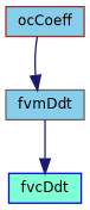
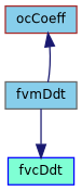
  digraph {
    rankdir=TB
    node [fillcolor=skyblue fontname=Helvetica fontsize=10 shape=record style=filled]
    edge [color=midnightblue fontname=Helvetica fontsize=10 labelfontname=Helvetica labelfontsize=10 style=solid]
    n1 [color=brown fontcolor=black height=0.2 label=ocCoeff width=0.4]
    n2 [color=gray40 height=0.2 label=fvmDdt width=0.4]
    n3 [color=blue fillcolor=aquamarine height=0.2 label=fvcDdt width=0.4]
-   n1 -> n2
+   n2 -> n1
    n2 -> n3
  }
